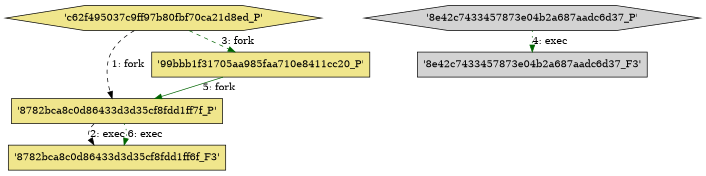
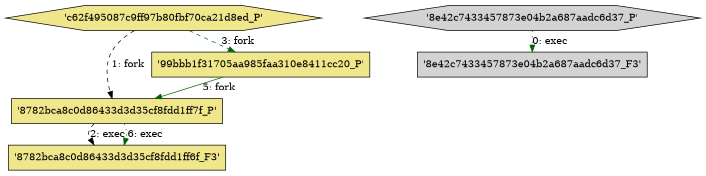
  digraph {
    engine=neato
    fixedsize=false
    fontsize=10
    nodesep=0.3
    rankdir=TB
    ranksep=0
    splines=true
    node [fillcolor=khaki node_type=Process shape=box style=filled]
    edge [color=darkgreen style=dashed]
-   "'c62f495037c9ff97b80fbf70ca21d8ed_P'" [shape=hexagon]
+   "'c62f495037c9ff97b80fbf70ca21d8ed_P'" [shape=hexagon label="'c62f495087c9ff97b80fbf70ca21d8ed_P'"]
    n2 [label="'8782bca8c0d86433d3d35cf8fdd1ff7f_P'"]
-   "'99bbb1f31705aa985faa710e8411cc20_P'"
+   "'99bbb1f31705aa985faa710e8411cc20_P'" [label="'99bbb1f31705aa985faa310e8411cc20_P'"]
    "'8782bca8c0d86433d3d35cf8fdd1ff6f_F3'" [node_type=File]
    "'8e42c7433457873e04b2a687aadc6d37_P'" [fillcolor=lightgrey shape=hexagon]
    "'8e42c7433457873e04b2a687aadc6d37_F3'" [fillcolor=lightgrey node_type=File]
    "'c62f495037c9ff97b80fbf70ca21d8ed_P'" -> n2 [color=black label="1: fork"]
    "'c62f495037c9ff97b80fbf70ca21d8ed_P'" -> "'99bbb1f31705aa985faa710e8411cc20_P'" [label="3: fork"]
    n2 -> "'8782bca8c0d86433d3d35cf8fdd1ff6f_F3'" [color=black label="2: exec"]
    n2 -> "'8782bca8c0d86433d3d35cf8fdd1ff6f_F3'" [label="6: exec" style=dotted]
    "'99bbb1f31705aa985faa710e8411cc20_P'" -> n2 [label="5: fork" style=solid]
-   "'8e42c7433457873e04b2a687aadc6d37_P'" -> "'8e42c7433457873e04b2a687aadc6d37_F3'" [label="4: exec" style=dotted]
+   "'8e42c7433457873e04b2a687aadc6d37_P'" -> "'8e42c7433457873e04b2a687aadc6d37_F3'" [label="0: exec" style=dotted]
  }
